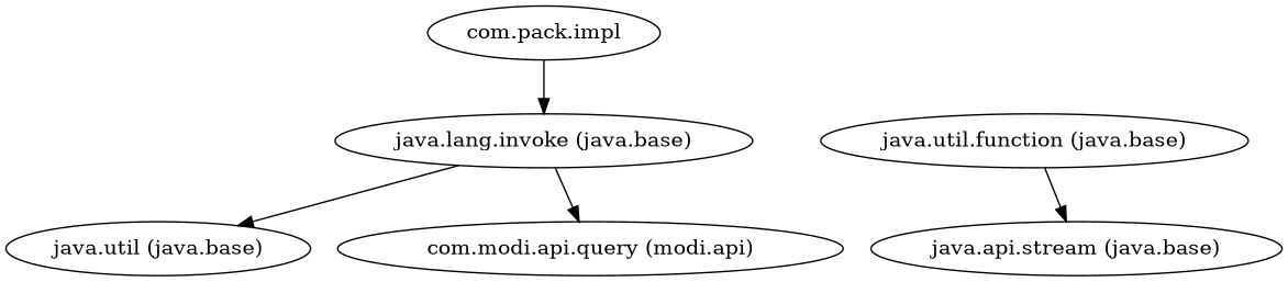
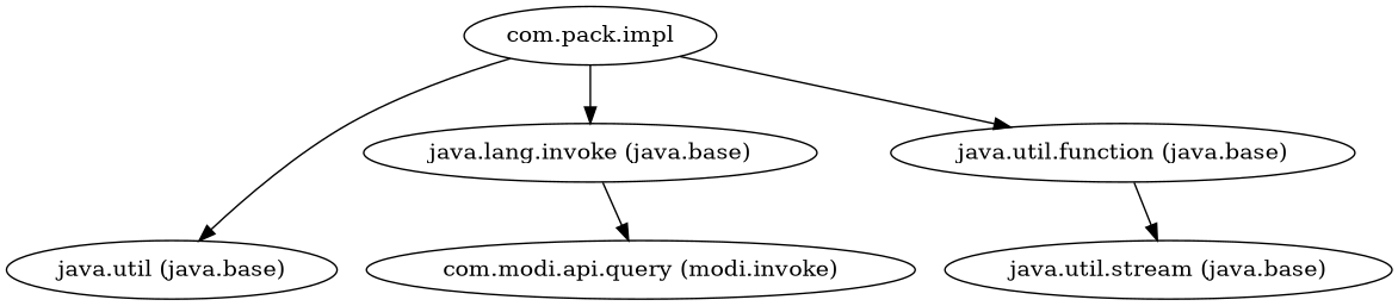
  digraph {
    "com.pack.impl"
    "java.lang.invoke (java.base)"
    "java.util (java.base)"
    "java.util.function (java.base)"
-   "com.modi.api.query (modi.api)"
-   "java.util.stream (java.base)" [label="java.api.stream (java.base)"]
+   "com.modi.api.query (modi.api)" [label="com.modi.api.query (modi.invoke)"]
+   "java.util.stream (java.base)"
    "com.pack.impl" -> "java.lang.invoke (java.base)"
-   "java.lang.invoke (java.base)" -> "java.util (java.base)"
+   "com.pack.impl" -> "java.util (java.base)"
+   "com.pack.impl" -> "java.util.function (java.base)"
    "java.lang.invoke (java.base)" -> "com.modi.api.query (modi.api)"
    "java.util.function (java.base)" -> "java.util.stream (java.base)"
  }
